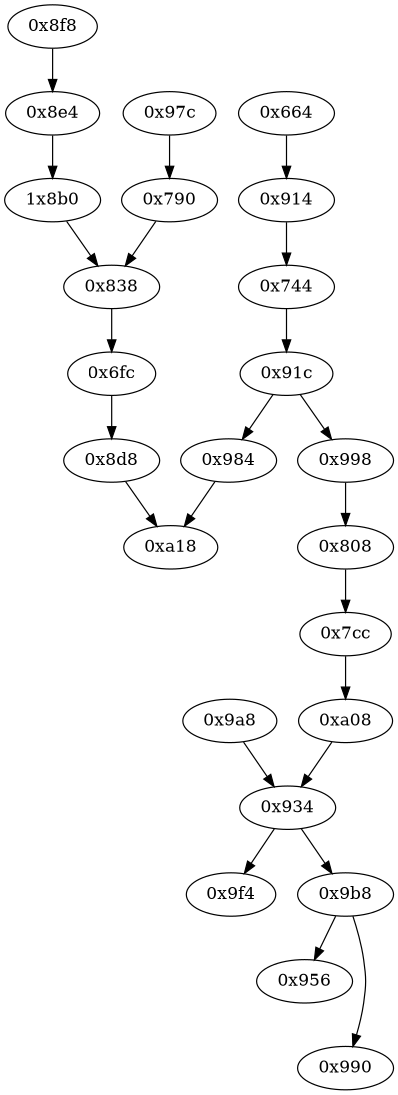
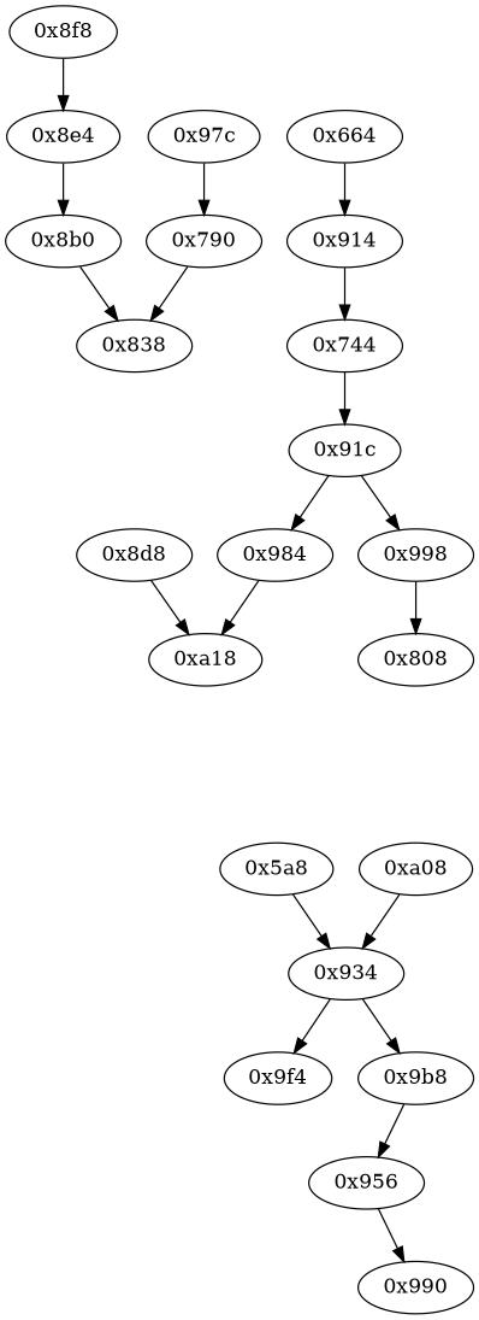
  strict digraph {
    node [opcode="[u'ldr', u'b']"]
    "0x984" [opcode="[u'mov', u'mov', u'b']"]
    "0xa18" [opcode="[u'ldr', u'ldr', u'ldr', u'ldr', u'sub', u'mov', u'sub', u'pop']"]
-   "0x6fc" [opcode="[u'ldr', u'ldr', u'b']"]
    "0x8d8" [opcode="[u'mov', u'mov', u'b']"]
    "0xa08" [opcode="[u'ldr', u'mov', u'mov', u'b']"]
    "0x934" [opcode="[u'str', u'str', u'ldr', u'ldr', u'ldr', u'cmp', u'mov', u'b']"]
    "0x9f4" [opcode="[u'ldr', u'ldr', u'bl', u'ldr', u'b']"]
    "0x9b8" [opcode="[u'ldr', u'asr', u'add', u'bic', u'sub', u'add', u'str', u'ldr', u'add', u'str', u'ldr', u'add', u'str', u'ldr', u'b']"]
    n9 [label="0x956" opcode="[u'ldr', u'ldr', u'str', u'ldr', u'asr', u'add', u'asr', u'str', u'ldr', u'b']"]
    "0x8f8" [opcode="[u'ldr', u'add', u'ldr', u'ldr', u'bl', u'ldr', u'b']"]
    "0x8e4" [opcode="[u'ldr', u'sub', u'str', u'ldr', u'b']"]
-   "0x8b0" [opcode="[u'ldr', u'mov', u'b']" label="1x8b0"]
+   "0x8b0" [opcode="[u'ldr', u'mov', u'b']"]
    "0x838" [opcode="[u'str', u'ldr', u'ldr', u'ldr', u'cmp', u'mov', u'b']"]
    "0x790" [opcode="[u'ldr', u'mov', u'b']"]
    "0x97c"
-   "0x9a8" [opcode="[u'ldr', u'ldr', u'mov', u'b']"]
+   "0x9a8" [opcode="[u'ldr', u'ldr', u'mov', u'b']" label="0x5a8"]
    "0x808" [opcode="[u'ldr', u'ldr', u'b']"]
-   "0x7cc" [opcode="[u'ldr', u'ldr', u'ldrb', u'str', u'ldr', u'b']"]
    "0x91c" [opcode="[u'ldrb', u'ldr', u'ldr', u'cmp', u'mov', u'b']"]
    "0x998" [opcode="[u'add', u'str', u'ldr', u'b']"]
    "0x990"
    "0x664" [opcode="[u'push', u'add', u'sub', u'str', u'ldr', u'str', u'ldr', u'ldr', u'add', u'ldr', u'str', u'ldr', u'ldr', u'ldr', u'ldr', u'str', u'ldr', u'add', u'str', u'b']"]
    "0x914"
    "0x744" [opcode="[u'ldr', u'cmp', u'mov', u'mov', u'strb', u'ldr', u'b']"]
    "0x984" -> "0xa18"
-   "0x6fc" -> "0x8d8"
    "0x8d8" -> "0xa18"
    "0xa08" -> "0x934"
    "0x934" -> "0x9f4"
    "0x934" -> "0x9b8"
    "0x9b8" -> n9
-   "0x9b8" -> "0x990"
+   n9 -> "0x990"
    "0x8f8" -> "0x8e4"
    "0x8e4" -> "0x8b0"
    "0x8b0" -> "0x838"
-   "0x838" -> "0x6fc"
    "0x790" -> "0x838"
    "0x97c" -> "0x790"
    "0x9a8" -> "0x934"
-   "0x808" -> "0x7cc"
-   "0x7cc" -> "0xa08"
    "0x91c" -> "0x984"
    "0x91c" -> "0x998"
    "0x998" -> "0x808"
    "0x664" -> "0x914"
    "0x914" -> "0x744"
    "0x744" -> "0x91c"
  }
